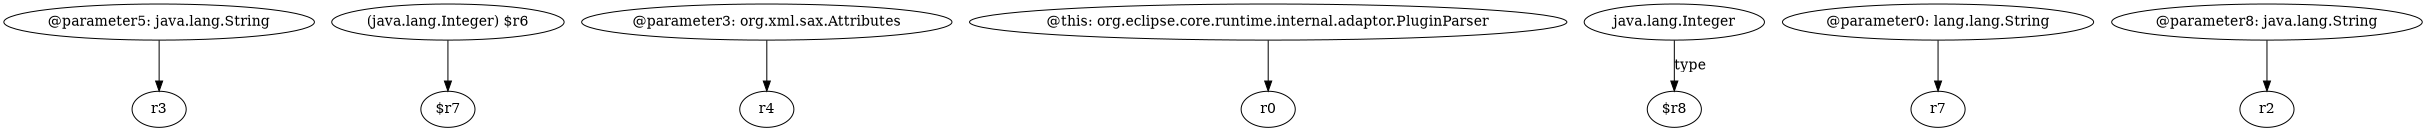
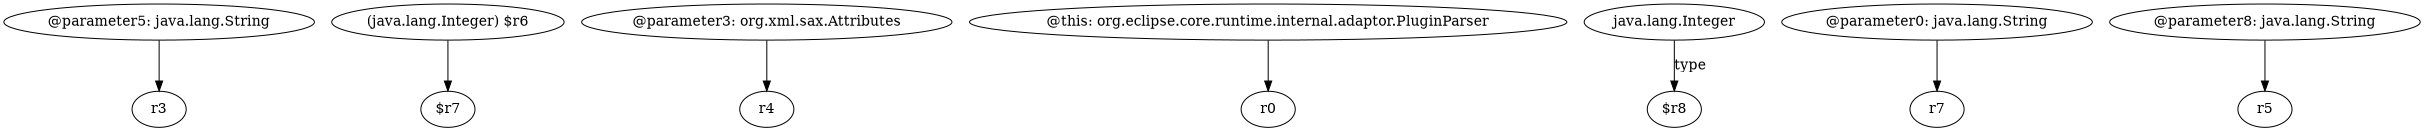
  digraph {
    n1 [label="@parameter5: java.lang.String"]
    n2 [label=r3]
    n3 [label="(java.lang.Integer) $r6"]
    n4 [label="$r7"]
    n5 [label="@parameter3: org.xml.sax.Attributes"]
    n6 [label=r4]
    n7 [label="@this: org.eclipse.core.runtime.internal.adaptor.PluginParser"]
    n8 [label=r0]
    n9 [label="java.lang.Integer"]
    n10 [label="$r8"]
-   n11 [label="@parameter0: lang.lang.String"]
+   n11 [label="@parameter0: java.lang.String"]
    n12 [label=r7]
    n13 [label="@parameter8: java.lang.String"]
-   n14 [label=r2]
+   n14 [label=r5]
    n1 -> n2
    n3 -> n4
    n5 -> n6
    n7 -> n8
    n9 -> n10 [label=type]
    n11 -> n12
    n13 -> n14
  }
